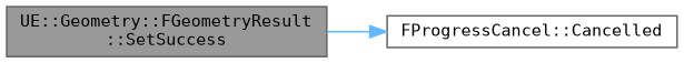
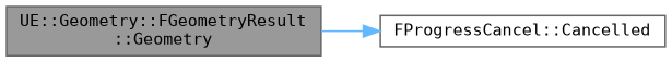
  digraph {
    rankdir=LR
    fontname="DejaVu Sans Mono"
    node [fontname="DejaVu Sans Mono" fontsize=10 shape=box style=filled]
-   n1 [color=gray40 fillcolor=grey60 fontcolor=black height=0.2 label="UE::Geometry::FGeometryResult\l::SetSuccess" width=0.4]
+   n1 [color=gray40 fillcolor=grey60 fontcolor=black height=0.2 label="UE::Geometry::FGeometryResult\l::Geometry" width=0.4]
    n2 [color=grey40 fillcolor=white height=0.2 label="FProgressCancel::Cancelled" width=0.4]
    n1 -> n2 [color=steelblue1 fontname="DejaVu Sans Mono" fontsize=10 labelfontname=Helvetica labelfontsize=10 style=solid]
  }
